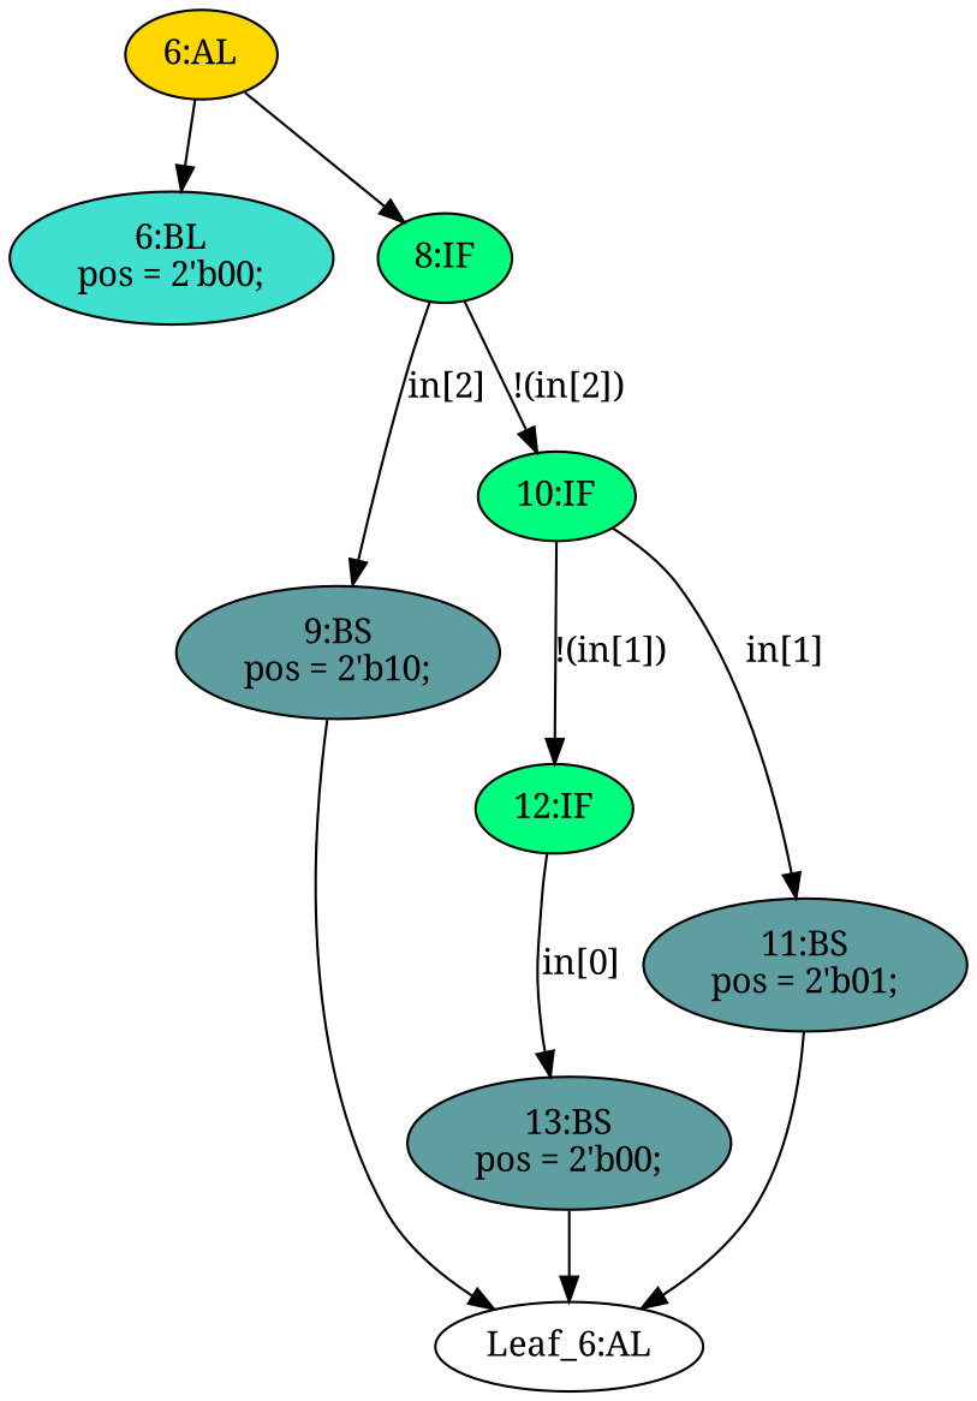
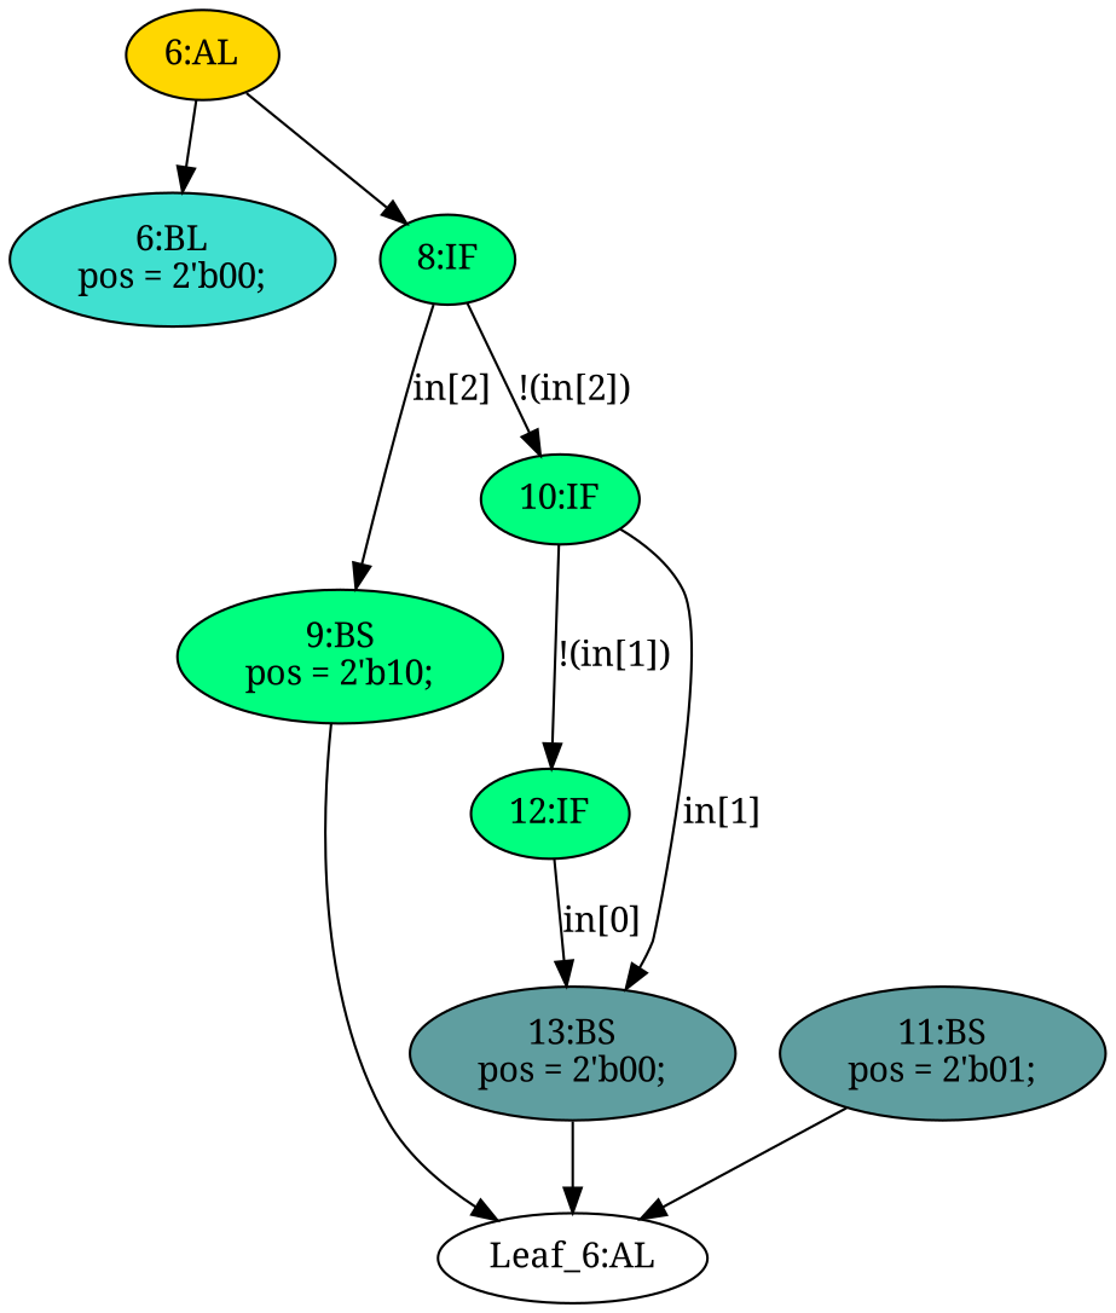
  strict digraph {
    fontname="Noto Serif"
    node [fillcolor=cadetblue fontname="Noto Serif" statements="[]" style=filled typ=BlockingSubstitution]
    edge [cond="[]" fontname="Noto Serif" lineno=None]
-   n1 [ast="<pyverilog.vparser.ast.BlockingSubstitution object at 0x7f9e3688e610>" label="9:BS\npos = 2'b10;" statements="[<pyverilog.vparser.ast.BlockingSubstitution object at 0x7f9e3688e610>]"]
+   n1 [ast="<pyverilog.vparser.ast.BlockingSubstitution object at 0x7f9e3688e610>" fillcolor=springgreen label="9:BS\npos = 2'b10;" statements="[<pyverilog.vparser.ast.BlockingSubstitution object at 0x7f9e3688e610>]"]
    n2 [def_var="['pos']" label="Leaf_6:AL" fillcolor="" statements="" style="" typ=""]
    n3 [ast="<pyverilog.vparser.ast.IfStatement object at 0x7f9e3688e890>" fillcolor=springgreen label="12:IF" typ=IfStatement]
    n4 [ast="<pyverilog.vparser.ast.BlockingSubstitution object at 0x7f9e3688e950>" label="13:BS\npos = 2'b00;" statements="[<pyverilog.vparser.ast.BlockingSubstitution object at 0x7f9e3688e950>]"]
    n5 [ast="<pyverilog.vparser.ast.IfStatement object at 0x7f9e3688eb50>" fillcolor=springgreen label="10:IF" typ=IfStatement]
    n6 [ast="<pyverilog.vparser.ast.BlockingSubstitution object at 0x7f9e3688eb90>" label="11:BS\npos = 2'b01;" statements="[<pyverilog.vparser.ast.BlockingSubstitution object at 0x7f9e3688eb90>]"]
    n7 [ast="<pyverilog.vparser.ast.Block object at 0x7f9e350fb450>" fillcolor=turquoise label="6:BL\npos = 2'b00;" statements="[<pyverilog.vparser.ast.BlockingSubstitution object at 0x7f9e36db4d90>]" typ=Block]
    n8 [ast="<pyverilog.vparser.ast.IfStatement object at 0x7f9e350fb710>" fillcolor=springgreen label="8:IF" typ=IfStatement]
    n9 [ast="<pyverilog.vparser.ast.Always object at 0x7f9e37458050>" clk_sens=False fillcolor=gold label="6:AL" sens="[]" typ=Always use_var="['in']"]
    n1 -> n2
    n3 -> n4 [cond="['in']" label="in[0]" lineno=12]
    n4 -> n2
    n5 -> n3 [cond="['in']" label="!(in[1])" lineno=10]
-   n5 -> n6 [cond="['in']" label="in[1]" lineno=10]
+   n5 -> n4 [cond="['in']" label="in[1]" lineno=10]
    n6 -> n2
    n8 -> n1 [cond="['in']" label="in[2]" lineno=8]
    n8 -> n5 [cond="['in']" label="!(in[2])" lineno=8]
    n9 -> n7
    n9 -> n8
  }
